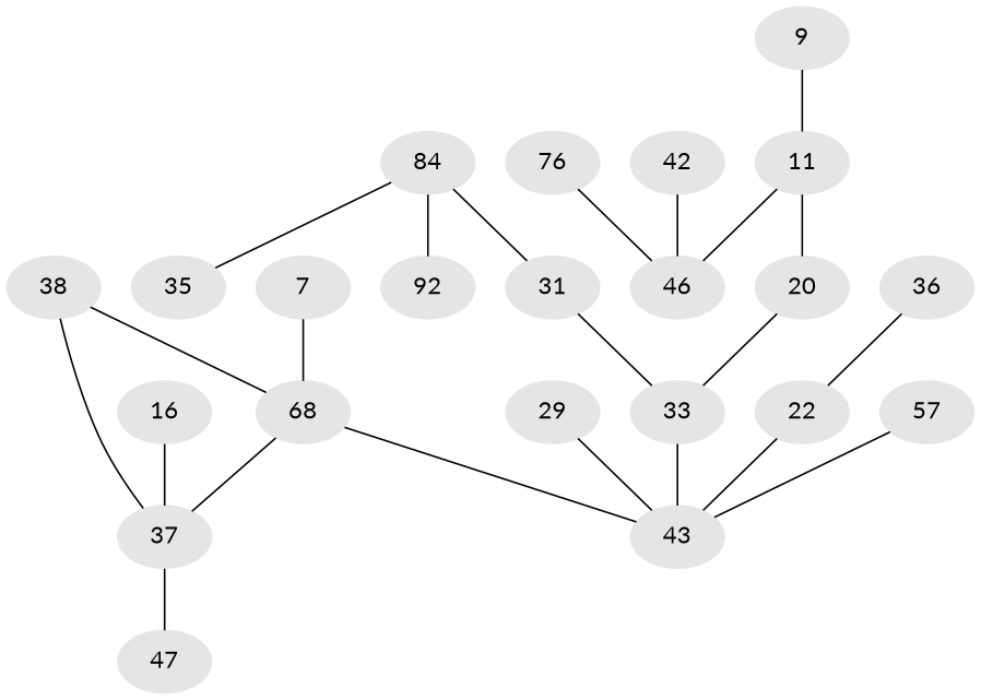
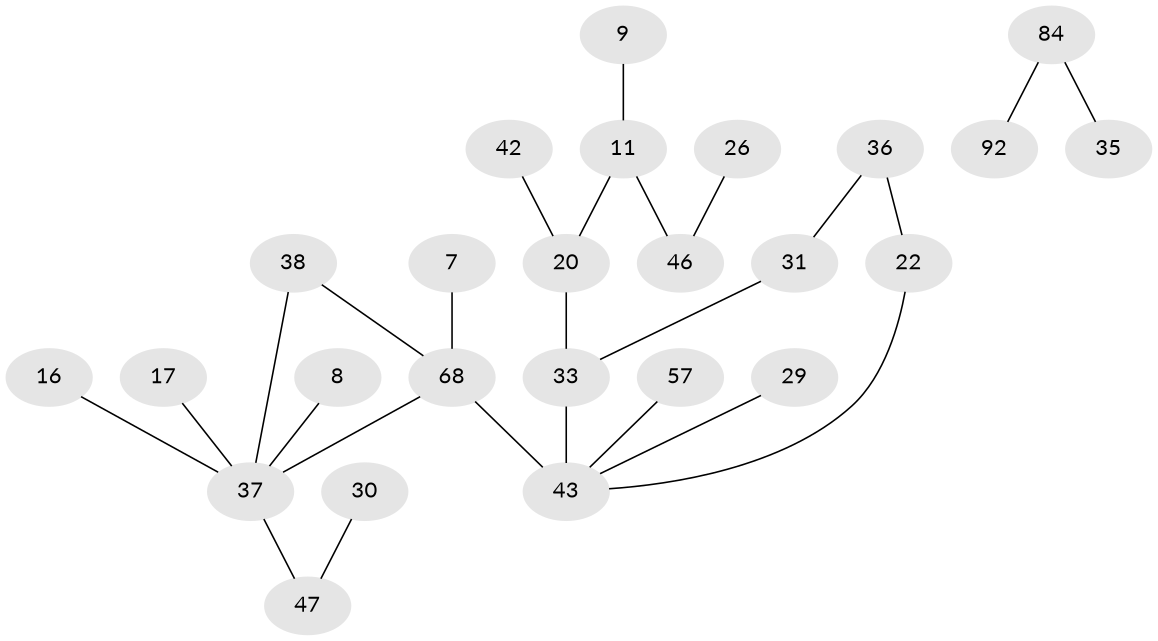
  graph {
    fontname=Lato
    node [color=gray90 fontname=Lato style=filled]
    edge [fontname=Lato weight=1.0]
    n1 [label=68]
    7
    37
    43
+   8
    31
    33
    47
    9
    11
    20
    46
    16
+   17
    n15 [label=38]
    22
    n17 [label=84]
    n18 [label=92]
    35
-   26 [label=76]
+   26
    n21 [label=57]
    29
+   30
    36
    42
    n1 -- 37
    n1 -- 43 [weight=2.0]
    7 -- n1
    37 -- 47
+   8 -- 37
    31 -- 33 [weight=2.0]
    33 -- 43 [weight=2.0]
    9 -- 11
    11 -- 20
    11 -- 46
    20 -- 33 [weight=3.0]
    16 -- 37
+   17 -- 37
    n15 -- n1
    n15 -- 37
    22 -- 43
-   n17 -- 31
+   36 -- 31
    n17 -- n18
    n17 -- 35
    26 -- 46
    n21 -- 43
    29 -- 43
+   30 -- 47
    36 -- 22
-   42 -- 46
+   42 -- 20
  }
